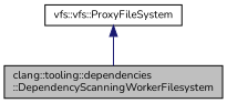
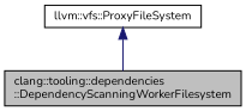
  digraph {
    fontname=Nunito
    node [color=black fontname=Nunito fontsize=10 shape=record]
    n1 [fillcolor=grey75 fontcolor=black height=0.2 label="clang::tooling::dependencies\l::DependencyScanningWorkerFilesystem" style=filled width=0.4]
-   n2 [height=0.2 label="vfs::vfs::ProxyFileSystem" width=0.4]
+   n2 [height=0.2 label="llvm::vfs::ProxyFileSystem" width=0.4]
    n2 -> n1 [color=midnightblue dir=back fontname=Nunito fontsize=10 labelfontname=Helvetica labelfontsize=10 style=solid]
  }
